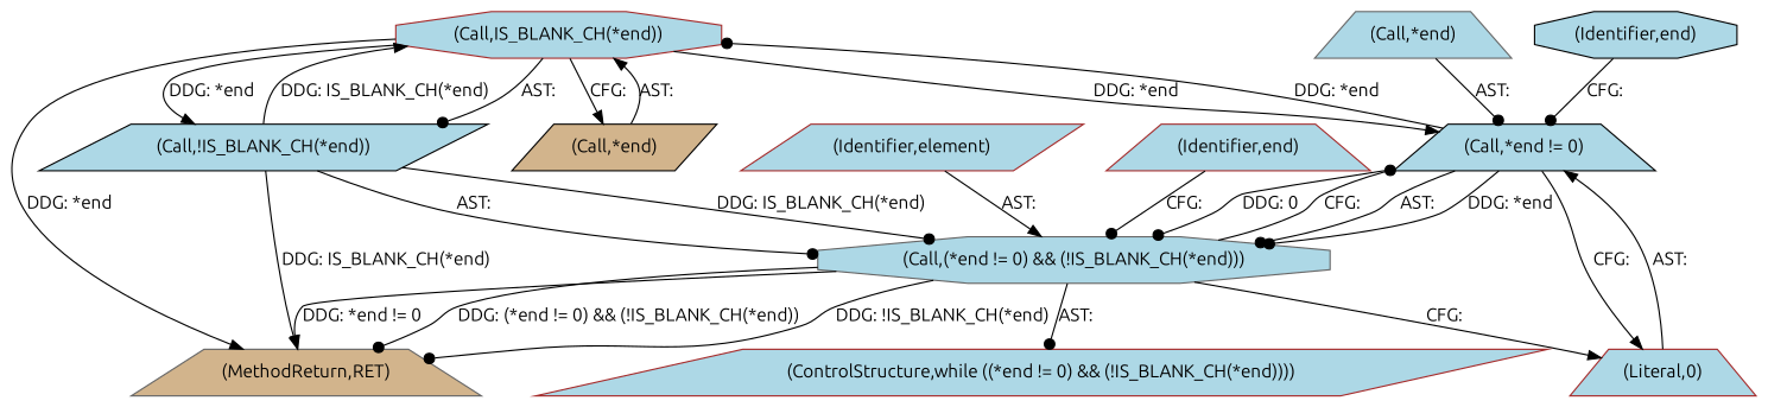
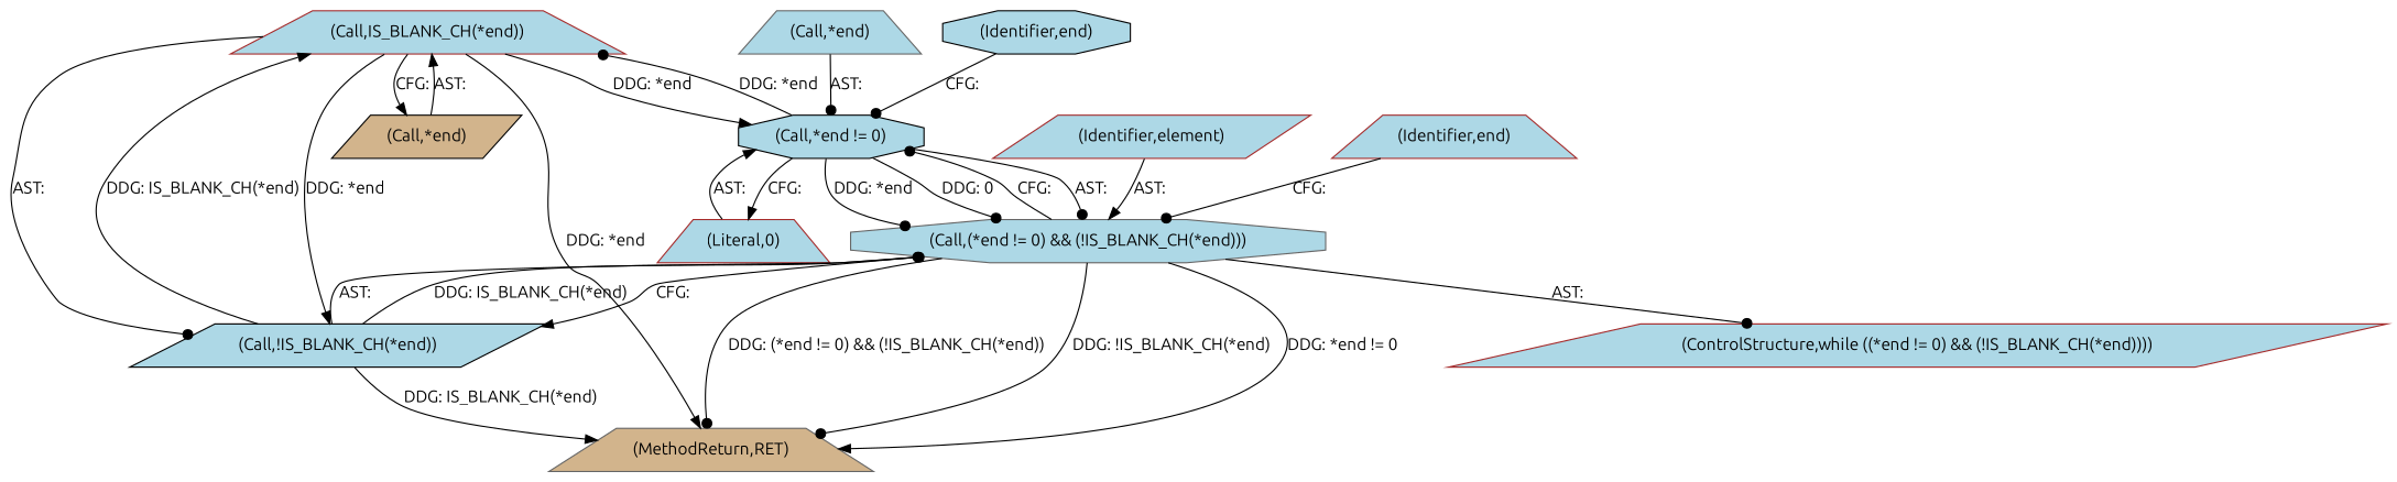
  digraph {
    fontname=Ubuntu
    node [color=brown fillcolor=lightblue fontname=Ubuntu shape=octagon style=filled]
    edge [arrowhead=dot fontname=Ubuntu]
-   n1 [label="(Call,IS_BLANK_CH(*end))"]
-   n2 [color=black label="(Call,*end != 0)" shape=trapezium]
+   n1 [label="(Call,IS_BLANK_CH(*end))" shape=trapezium]
+   n2 [color=black label="(Call,*end != 0)"]
    n3 [color=black label="(Call,!IS_BLANK_CH(*end))" shape=parallelogram]
    n4 [color=gray40 fillcolor=tan label="(MethodReturn,RET)" shape=trapezium]
    n5 [color=black fillcolor=tan label="(Call,*end)" shape=parallelogram]
    n6 [color=gray40 label="(Call,(*end != 0) && (!IS_BLANK_CH(*end)))"]
    n7 [label="(Literal,0)" shape=trapezium]
    n8 [label="(ControlStructure,while ((*end != 0) && (!IS_BLANK_CH(*end))))" shape=parallelogram]
    n9 [color=gray40 label="(Call,*end)" shape=trapezium]
    n10 [label="(Identifier,element)" shape=parallelogram]
    n11 [color=black label="(Identifier,end)"]
    n12 [label="(Identifier,end)" shape=trapezium]
    n1 -> n2 [arrowhead=normal label="DDG: *end"]
    n1 -> n3 [label="AST: "]
    n1 -> n3 [arrowhead=normal label="DDG: *end"]
    n1 -> n4 [arrowhead=normal label="DDG: *end"]
    n1 -> n5 [arrowhead=normal label="CFG: "]
    n2 -> n1 [label="DDG: *end"]
    n2 -> n6 [label="AST: "]
    n2 -> n6 [label="DDG: *end"]
    n2 -> n6 [label="DDG: 0"]
    n2 -> n7 [arrowhead=normal label="CFG: "]
    n3 -> n1 [arrowhead=normal label="DDG: IS_BLANK_CH(*end)"]
    n3 -> n4 [arrowhead=normal label="DDG: IS_BLANK_CH(*end)"]
    n3 -> n6 [label="AST: "]
    n3 -> n6 [label="DDG: IS_BLANK_CH(*end)"]
    n5 -> n1 [arrowhead=normal label="AST: "]
    n6 -> n2 [label="CFG: "]
-   n6 -> n7 [arrowhead=normal label="CFG: "]
+   n6 -> n3 [arrowhead=normal label="CFG: "]
    n6 -> n4 [label="DDG: (*end != 0) && (!IS_BLANK_CH(*end))"]
    n6 -> n4 [label="DDG: !IS_BLANK_CH(*end)"]
    n6 -> n4 [arrowhead=normal label="DDG: *end != 0"]
    n6 -> n8 [label="AST: "]
    n7 -> n2 [arrowhead=normal label="AST: "]
    n9 -> n2 [label="AST: "]
    n10 -> n6 [arrowhead=normal label="AST: "]
    n11 -> n2 [label="CFG: "]
    n12 -> n6 [label="CFG: "]
  }
